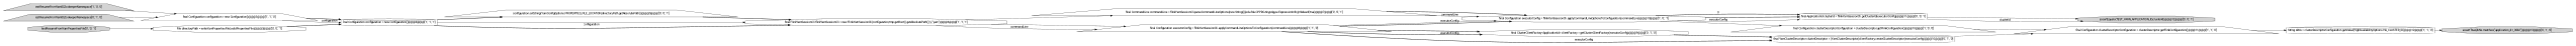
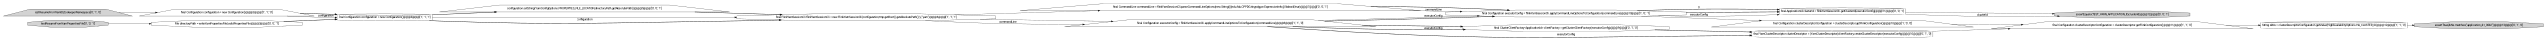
  digraph {
    rankdir=LR
    fontname=Roboto
    node [fillcolor=white shape=trapezium style=filled fontname=Roboto]
    edge [style=solid fontname=Roboto]
    n1 [label="final Configuration executorConfig = flinkYarnSessionCli.applyCommandLineOptionsToConfiguration(commandLine)@@@10@@@['1', '0', '1']" shape=octagon]
    n2 [label="final ApplicationId clusterId = flinkYarnSessionCli.getClusterId(executorConfig)@@@11@@@['0', '0', '1']" shape=cylinder]
    n3 [label="final Configuration clusterDescriptorConfiguration = clusterDescriptor.getFlinkConfiguration()@@@10@@@['1', '0', '0']"]
    n4 [label="final Configuration configuration = new Configuration()@@@3@@@['1', '1', '0']"]
    n5 [label="final Configuration configuration = new Configuration()@@@4@@@['1', '1', '1']" shape=cylinder]
    n6 [label="String zkNs = clusterDescriptorConfiguration.getValue(HighAvailabilityOptions.HA_CLUSTER_ID)@@@12@@@['1', '1', '0']" shape=cylinder]
    n7 [fillcolor=lightgray label="assertTrue(zkNs.matches(\"application_\d+_0042\"))@@@13@@@['0', '1', '0']" shape=octagon]
    n8 [label="configuration.setString(YarnConfigOptions.PROPERTIES_FILE_LOCATION,directoryPath.getAbsolutePath())@@@5@@@['0', '0', '1']"]
    n9 [label="final FlinkYarnSessionCli flinkYarnSessionCli = new FlinkYarnSessionCli(configuration,tmp.getRoot().getAbsolutePath(),\"y\",\"yarn\")@@@6@@@['1', '1', '1']" shape=octagon]
    n10 [fillcolor=lightgray label="assertEquals(TEST_YARN_APPLICATION_ID,clusterId)@@@12@@@['0', '0', '1']" shape=octagon]
    n11 [fillcolor=lightgray label="testResumeFromYarnIDZookeeperNamespace['0', '1', '0']"]
    n12 [label="final ClusterClientFactory<ApplicationId> clientFactory = getClusterClientFactory(executorConfig)@@@9@@@['0', '1', '0']" shape=octagon]
    n13 [label="final YarnClusterDescriptor clusterDescriptor = (YarnClusterDescriptor)clientFactory.createClusterDescriptor(executorConfig)@@@10@@@['0', '1', '0']" shape=cylinder]
    n14 [label="final Configuration clusterDescriptorConfiguration = clusterDescriptor.getFlinkConfiguration()@@@11@@@['1', '1', '0']"]
    n15 [label="final Configuration executorConfig = flinkYarnSessionCli.applyCommandLineOptionsToConfiguration(commandLine)@@@8@@@['1', '1', '0']"]
    n16 [label="final CommandLine commandLine = flinkYarnSessionCli.parseCommandLineOptions(new String((((edu.fdu.CPPDG.tinypdg.pe.ExpressionInfo@1bdea4f,true)@@@7@@@['0', '0', '1']"]
    n17 [label="File directoryPath = writeYarnPropertiesFile(validPropertiesFile)@@@3@@@['0', '0', '1']" shape=octagon]
-   n18 [fillcolor=lightgray label="testResumeFromYarnIDZookeeperNamespace['1', '0', '0']"]
    n19 [fillcolor=lightgray label="testResumeFromYarnPropertiesFile['0', '0', '1']" shape=octagon]
    n1 -> n2 [label=0 style=bold]
    n1 -> n2 [style=bold]
    n1 -> n2 [label=executorConfig]
    n1 -> n3
    n2 -> n10 [label=clusterId]
    n2 -> n10
    n3 -> n14
    n4 -> n5 [label=configuration]
    n4 -> n5 [style=bold]
    n5 -> n8 [style=bold]
    n5 -> n9
    n5 -> n9 [label=configuration style=bold]
    n6 -> n7
    n8 -> n9 [style=bold]
    n9 -> n15
    n9 -> n15 [label=commandLine]
    n9 -> n16
    n11 -> n4
    n12 -> n13 [style=bold]
    n13 -> n14
    n14 -> n6
    n15 -> n1 [style=bold]
    n15 -> n1 [label=executorConfig]
    n15 -> n12 [style=bold]
    n15 -> n12 [label=executorConfig style=bold]
    n15 -> n13 [label=executorConfig style=bold]
    n16 -> n1 [label=commandLine]
    n16 -> n1 [style=bold]
    n17 -> n5 [style=bold]
-   n18 -> n4
    n19 -> n17
  }
